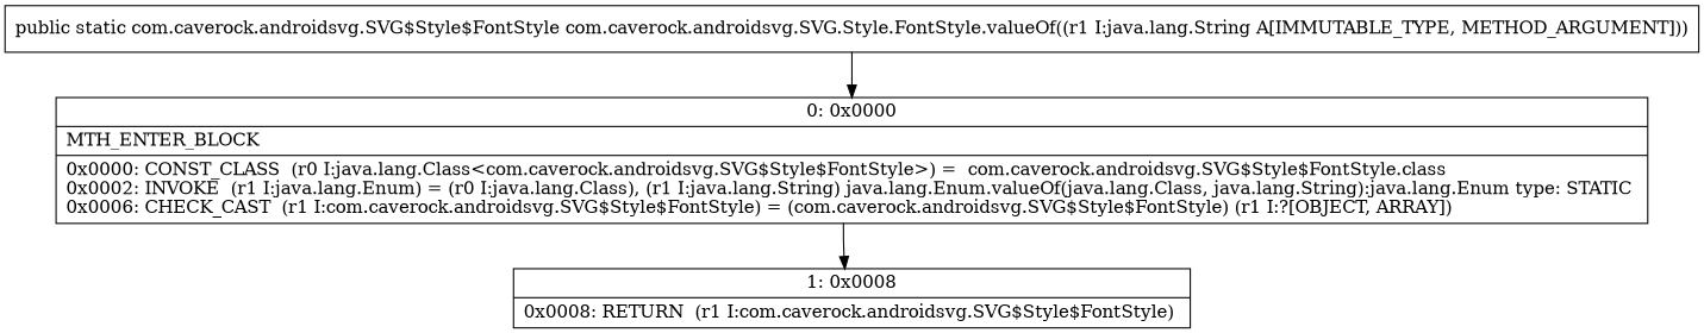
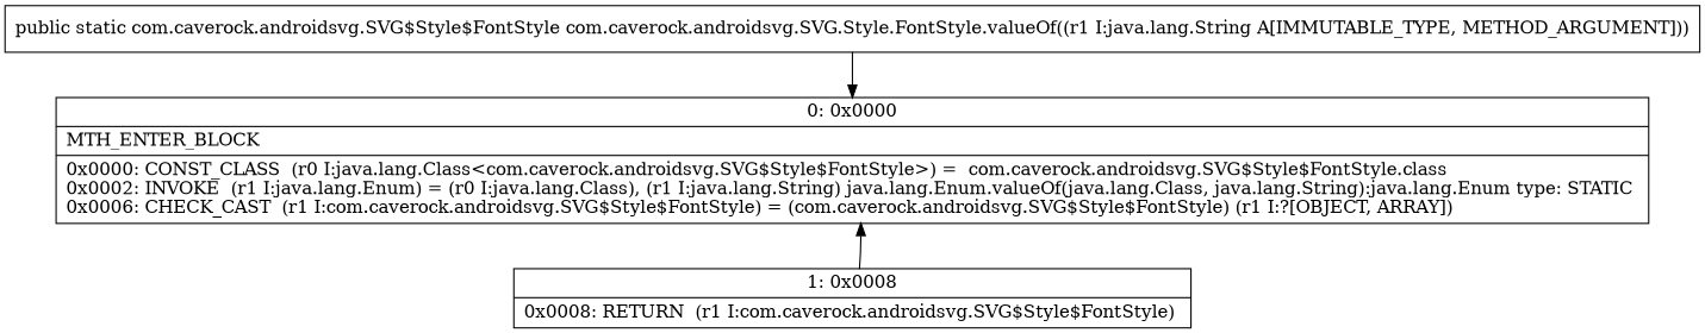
  digraph {
    node [shape=record]
    n1 [label="{0\:\ 0x0000|MTH_ENTER_BLOCK\l|0x0000: CONST_CLASS  (r0 I:java.lang.Class\<com.caverock.androidsvg.SVG$Style$FontStyle\>) =  com.caverock.androidsvg.SVG$Style$FontStyle.class \l0x0002: INVOKE  (r1 I:java.lang.Enum) = (r0 I:java.lang.Class), (r1 I:java.lang.String) java.lang.Enum.valueOf(java.lang.Class, java.lang.String):java.lang.Enum type: STATIC \l0x0006: CHECK_CAST  (r1 I:com.caverock.androidsvg.SVG$Style$FontStyle) = (com.caverock.androidsvg.SVG$Style$FontStyle) (r1 I:?[OBJECT, ARRAY]) \l}"]
    n2 [label="{1\:\ 0x0008|0x0008: RETURN  (r1 I:com.caverock.androidsvg.SVG$Style$FontStyle) \l}"]
    n3 [label="{public static com.caverock.androidsvg.SVG$Style$FontStyle com.caverock.androidsvg.SVG.Style.FontStyle.valueOf((r1 I:java.lang.String A[IMMUTABLE_TYPE, METHOD_ARGUMENT])) }"]
-   n1 -> n2
+   n2 -> n1
    n3 -> n1
  }
